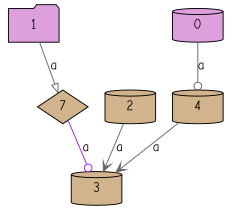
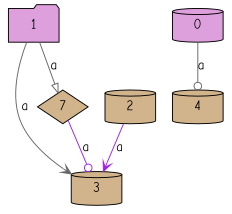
  strict digraph {
    fontname="Comic Neue"
    node [fillcolor=tan fontname="Comic Neue" shape=cylinder style=filled]
    edge [arrowhead=vee color=gray40 fontname="Comic Neue"]
    1 [fillcolor=plum shape=folder]
    3
    7 [shape=diamond]
    2
    0 [fillcolor=plum]
    4
-   4 -> 3 [label=a]
+   1 -> 3 [label=a]
    1 -> 7 [arrowhead=onormal label=a]
    7 -> 3 [arrowhead=odot color=purple label=a]
-   2 -> 3 [label=a]
+   2 -> 3 [color=purple label=a]
    0 -> 4 [arrowhead=odot label=a]
  }
